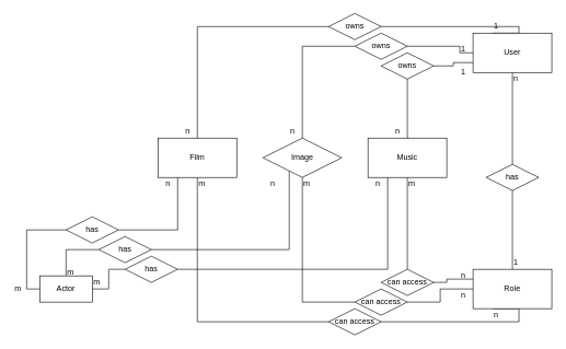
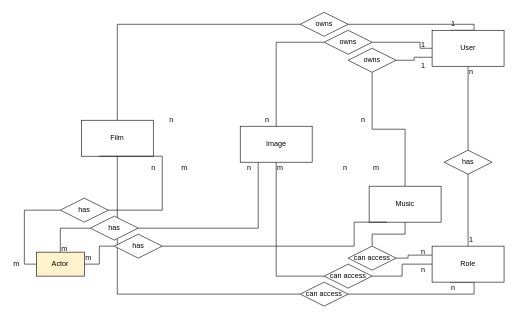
  <mxCell id="0" />
  <mxCell id="1" parent="0" />
  <mxCell id="2" style="edgeStyle=orthogonalEdgeStyle;rounded=0;orthogonalLoop=1;jettySize=auto;html=1;exitX=0.25;exitY=0;exitDx=0;exitDy=0;entryX=1;entryY=0.5;entryDx=0;entryDy=0;endArrow=none;endFill=0;" parent="1" source="6" target="19" edge="1"><mxGeometry relative="1" as="geometry"><Array as="points"><mxPoint x="790" y="40" /></Array></mxGeometry></mxCell>
  <mxCell id="3" style="edgeStyle=orthogonalEdgeStyle;rounded=0;orthogonalLoop=1;jettySize=auto;html=1;exitX=0;exitY=0.5;exitDx=0;exitDy=0;entryX=1;entryY=0.5;entryDx=0;entryDy=0;endArrow=none;endFill=0;" parent="1" source="6" target="21" edge="1"><mxGeometry relative="1" as="geometry"><Array as="points"><mxPoint x="700" y="80" /><mxPoint x="700" y="70" /></Array></mxGeometry></mxCell>
  <mxCell id="4" style="edgeStyle=orthogonalEdgeStyle;rounded=0;orthogonalLoop=1;jettySize=auto;html=1;exitX=0;exitY=0.75;exitDx=0;exitDy=0;entryX=1;entryY=0.5;entryDx=0;entryDy=0;endArrow=none;endFill=0;" parent="1" source="6" target="25" edge="1"><mxGeometry relative="1" as="geometry"><Array as="points"><mxPoint x="690" y="95" /><mxPoint x="690" y="100" /></Array></mxGeometry></mxCell>
  <mxCell id="5" style="edgeStyle=orthogonalEdgeStyle;rounded=0;orthogonalLoop=1;jettySize=auto;html=1;exitX=0.5;exitY=1;exitDx=0;exitDy=0;entryX=0.5;entryY=0;entryDx=0;entryDy=0;endArrow=none;endFill=0;" parent="1" source="6" target="23" edge="1"><mxGeometry relative="1" as="geometry" /></mxCell>
  <mxCell id="6" value="User" style="rounded=0;whiteSpace=wrap;html=1;" parent="1" vertex="1"><mxGeometry x="720" y="50" width="120" height="60" as="geometry" /></mxCell>
  <mxCell id="7" style="edgeStyle=orthogonalEdgeStyle;rounded=0;orthogonalLoop=1;jettySize=auto;html=1;exitX=0;exitY=0.25;exitDx=0;exitDy=0;entryX=1;entryY=0.5;entryDx=0;entryDy=0;endArrow=none;endFill=0;" parent="1" source="10" target="27" edge="1"><mxGeometry relative="1" as="geometry"><Array as="points"><mxPoint x="680" y="425" /><mxPoint x="680" y="430" /></Array></mxGeometry></mxCell>
  <mxCell id="8" style="edgeStyle=orthogonalEdgeStyle;rounded=0;orthogonalLoop=1;jettySize=auto;html=1;exitX=0;exitY=0.5;exitDx=0;exitDy=0;entryX=1;entryY=0.5;entryDx=0;entryDy=0;endArrow=none;endFill=0;" parent="1" source="10" target="29" edge="1"><mxGeometry relative="1" as="geometry" /></mxCell>
  <mxCell id="9" style="edgeStyle=orthogonalEdgeStyle;rounded=0;orthogonalLoop=1;jettySize=auto;html=1;exitX=0.25;exitY=1;exitDx=0;exitDy=0;entryX=1;entryY=0.5;entryDx=0;entryDy=0;endArrow=none;endFill=0;" parent="1" source="10" target="31" edge="1"><mxGeometry relative="1" as="geometry"><Array as="points"><mxPoint x="790" y="490" /></Array></mxGeometry></mxCell>
  <mxCell id="10" value="Role" style="rounded=0;whiteSpace=wrap;html=1;" parent="1" vertex="1"><mxGeometry x="720" y="410" width="120" height="60" as="geometry" /></mxCell>
  <mxCell id="11" style="edgeStyle=orthogonalEdgeStyle;rounded=0;orthogonalLoop=1;jettySize=auto;html=1;exitX=0;exitY=0.5;exitDx=0;exitDy=0;entryX=0;entryY=0.5;entryDx=0;entryDy=0;endArrow=none;endFill=0;" parent="1" source="14" target="33" edge="1"><mxGeometry relative="1" as="geometry"><Array as="points"><mxPoint x="40" y="440" /><mxPoint x="40" y="350" /></Array></mxGeometry></mxCell>
  <mxCell id="12" style="edgeStyle=orthogonalEdgeStyle;rounded=0;orthogonalLoop=1;jettySize=auto;html=1;exitX=0.5;exitY=0;exitDx=0;exitDy=0;entryX=0;entryY=0.5;entryDx=0;entryDy=0;endArrow=none;endFill=0;" parent="1" source="14" target="35" edge="1"><mxGeometry relative="1" as="geometry" /></mxCell>
  <mxCell id="13" style="edgeStyle=orthogonalEdgeStyle;rounded=0;orthogonalLoop=1;jettySize=auto;html=1;exitX=1;exitY=0.5;exitDx=0;exitDy=0;entryX=0;entryY=0.5;entryDx=0;entryDy=0;endArrow=none;endFill=0;" parent="1" source="14" target="37" edge="1"><mxGeometry relative="1" as="geometry" /></mxCell>
- <mxCell id="14" value="Actor" style="rounded=0;whiteSpace=wrap;html=1;" parent="1" vertex="1"><mxGeometry x="60" y="420" width="80" height="40" as="geometry" /></mxCell>
- <mxCell id="15" value="Film" style="rounded=0;whiteSpace=wrap;html=1;" parent="1" vertex="1"><mxGeometry x="240" y="210" width="120" height="60" as="geometry" /></mxCell>
- <mxCell id="16" value="Image" style="rhombus;whiteSpace=wrap;html=1;" parent="1" vertex="1"><mxGeometry x="400" y="210" width="120" height="60" as="geometry" /></mxCell>
- <mxCell id="17" value="Music" style="rounded=0;whiteSpace=wrap;html=1;" parent="1" vertex="1"><mxGeometry x="560" y="210" width="120" height="60" as="geometry" /></mxCell>
+ <mxCell id="14" value="Actor" style="rounded=0;whiteSpace=wrap;html=1;fillColor=#fff2cc;" parent="1" vertex="1"><mxGeometry x="60" y="420" width="80" height="40" as="geometry" /></mxCell>
+ <mxCell id="15" value="Film" style="rounded=0;whiteSpace=wrap;html=1;" parent="1" vertex="1"><mxGeometry x="135" y="200" width="120" height="60" as="geometry" /></mxCell>
+ <mxCell id="16" value="Image" style="rounded=0;whiteSpace=wrap;html=1;" parent="1" vertex="1"><mxGeometry x="400" y="210" width="120" height="60" as="geometry" /></mxCell>
+ <mxCell id="17" value="Music" style="rounded=0;whiteSpace=wrap;html=1;" parent="1" vertex="1"><mxGeometry x="615" y="310" width="120" height="60" as="geometry" /></mxCell>
  <mxCell id="18" style="edgeStyle=orthogonalEdgeStyle;rounded=0;orthogonalLoop=1;jettySize=auto;html=1;exitX=0;exitY=0.5;exitDx=0;exitDy=0;entryX=0.5;entryY=0;entryDx=0;entryDy=0;endArrow=none;endFill=0;" parent="1" source="19" target="15" edge="1"><mxGeometry relative="1" as="geometry" /></mxCell>
  <mxCell id="19" value="owns" style="rhombus;whiteSpace=wrap;html=1;" parent="1" vertex="1"><mxGeometry x="500" y="20" width="80" height="40" as="geometry" /></mxCell>
  <mxCell id="20" style="edgeStyle=orthogonalEdgeStyle;rounded=0;orthogonalLoop=1;jettySize=auto;html=1;exitX=0;exitY=0.5;exitDx=0;exitDy=0;entryX=0.5;entryY=0;entryDx=0;entryDy=0;endArrow=none;endFill=0;" parent="1" source="21" target="16" edge="1"><mxGeometry relative="1" as="geometry" /></mxCell>
  <mxCell id="21" value="owns" style="rhombus;whiteSpace=wrap;html=1;" parent="1" vertex="1"><mxGeometry x="540" y="50" width="80" height="40" as="geometry" /></mxCell>
  <mxCell id="22" style="edgeStyle=orthogonalEdgeStyle;rounded=0;orthogonalLoop=1;jettySize=auto;html=1;exitX=0.5;exitY=1;exitDx=0;exitDy=0;entryX=0.5;entryY=0;entryDx=0;entryDy=0;endArrow=none;endFill=0;" parent="1" source="23" target="10" edge="1"><mxGeometry relative="1" as="geometry" /></mxCell>
  <mxCell id="23" value="has" style="rhombus;whiteSpace=wrap;html=1;" parent="1" vertex="1"><mxGeometry x="740" y="250" width="80" height="40" as="geometry" /></mxCell>
  <mxCell id="24" style="edgeStyle=orthogonalEdgeStyle;rounded=0;orthogonalLoop=1;jettySize=auto;html=1;exitX=0.5;exitY=1;exitDx=0;exitDy=0;entryX=0.5;entryY=0;entryDx=0;entryDy=0;endArrow=none;endFill=0;" parent="1" source="25" target="17" edge="1"><mxGeometry relative="1" as="geometry" /></mxCell>
  <mxCell id="25" value="owns" style="rhombus;whiteSpace=wrap;html=1;" parent="1" vertex="1"><mxGeometry x="580" y="80" width="80" height="40" as="geometry" /></mxCell>
  <mxCell id="26" style="edgeStyle=orthogonalEdgeStyle;rounded=0;orthogonalLoop=1;jettySize=auto;html=1;exitX=0.5;exitY=0;exitDx=0;exitDy=0;entryX=0.5;entryY=1;entryDx=0;entryDy=0;endArrow=none;endFill=0;" parent="1" source="27" target="17" edge="1"><mxGeometry relative="1" as="geometry" /></mxCell>
  <mxCell id="27" value="can access" style="rhombus;whiteSpace=wrap;html=1;" parent="1" vertex="1"><mxGeometry x="580" y="410" width="80" height="40" as="geometry" /></mxCell>
  <mxCell id="28" style="edgeStyle=orthogonalEdgeStyle;rounded=0;orthogonalLoop=1;jettySize=auto;html=1;exitX=0;exitY=0.5;exitDx=0;exitDy=0;entryX=0.5;entryY=1;entryDx=0;entryDy=0;endArrow=none;endFill=0;" parent="1" source="29" target="16" edge="1"><mxGeometry relative="1" as="geometry" /></mxCell>
  <mxCell id="29" value="can access" style="rhombus;whiteSpace=wrap;html=1;" parent="1" vertex="1"><mxGeometry x="540" y="440" width="80" height="40" as="geometry" /></mxCell>
  <mxCell id="30" style="edgeStyle=orthogonalEdgeStyle;rounded=0;orthogonalLoop=1;jettySize=auto;html=1;exitX=0;exitY=0.5;exitDx=0;exitDy=0;entryX=0.5;entryY=1;entryDx=0;entryDy=0;endArrow=none;endFill=0;" parent="1" source="31" target="15" edge="1"><mxGeometry relative="1" as="geometry" /></mxCell>
  <mxCell id="31" value="can access" style="rhombus;whiteSpace=wrap;html=1;" parent="1" vertex="1"><mxGeometry x="500" y="470" width="80" height="40" as="geometry" /></mxCell>
  <mxCell id="32" style="edgeStyle=orthogonalEdgeStyle;rounded=0;orthogonalLoop=1;jettySize=auto;html=1;exitX=1;exitY=0.5;exitDx=0;exitDy=0;entryX=0.25;entryY=1;entryDx=0;entryDy=0;endArrow=none;endFill=0;" parent="1" source="33" target="15" edge="1"><mxGeometry relative="1" as="geometry"><Array as="points"><mxPoint x="270" y="350" /></Array></mxGeometry></mxCell>
  <mxCell id="33" value="has" style="rhombus;whiteSpace=wrap;html=1;" parent="1" vertex="1"><mxGeometry x="100" y="330" width="80" height="40" as="geometry" /></mxCell>
  <mxCell id="34" style="edgeStyle=orthogonalEdgeStyle;rounded=0;orthogonalLoop=1;jettySize=auto;html=1;exitX=1;exitY=0.5;exitDx=0;exitDy=0;entryX=0.25;entryY=1;entryDx=0;entryDy=0;endArrow=none;endFill=0;" parent="1" source="35" target="16" edge="1"><mxGeometry relative="1" as="geometry" /></mxCell>
  <mxCell id="35" value="has" style="rhombus;whiteSpace=wrap;html=1;" parent="1" vertex="1"><mxGeometry x="150" y="360" width="80" height="40" as="geometry" /></mxCell>
  <mxCell id="36" style="edgeStyle=orthogonalEdgeStyle;rounded=0;orthogonalLoop=1;jettySize=auto;html=1;exitX=1;exitY=0.5;exitDx=0;exitDy=0;entryX=0.25;entryY=1;entryDx=0;entryDy=0;endArrow=none;endFill=0;" parent="1" source="37" target="17" edge="1"><mxGeometry relative="1" as="geometry"><Array as="points"><mxPoint x="590" y="410" /></Array></mxGeometry></mxCell>
  <mxCell id="37" value="has" style="rhombus;whiteSpace=wrap;html=1;" parent="1" vertex="1"><mxGeometry x="190" y="390" width="80" height="40" as="geometry" /></mxCell>
  <mxCell id="38" value="m" style="text;html=1;resizable=0;points=[];autosize=1;align=left;verticalAlign=top;spacingTop=-4;" parent="1" vertex="1"><mxGeometry x="140" y="420" width="30" height="20" as="geometry" /></mxCell>
  <mxCell id="39" value="m" style="text;html=1;resizable=0;points=[];autosize=1;align=left;verticalAlign=top;spacingTop=-4;" parent="1" vertex="1"><mxGeometry x="100" y="404" width="30" height="20" as="geometry" /></mxCell>
  <mxCell id="40" value="m" style="text;html=1;resizable=0;points=[];autosize=1;align=left;verticalAlign=top;spacingTop=-4;" parent="1" vertex="1"><mxGeometry y="430" width="30" height="20" as="geometry" x="20" /></mxCell>
  <mxCell id="41" value="n" style="text;html=1;resizable=0;points=[];autosize=1;align=left;verticalAlign=top;spacingTop=-4;" parent="1" vertex="1"><mxGeometry x="250" y="270" width="20" height="20" as="geometry" /></mxCell>
  <mxCell id="42" value="n" style="text;html=1;resizable=0;points=[];autosize=1;align=left;verticalAlign=top;spacingTop=-4;" parent="1" vertex="1"><mxGeometry x="410" y="270" width="20" height="20" as="geometry" /></mxCell>
  <mxCell id="43" value="n" style="text;html=1;resizable=0;points=[];autosize=1;align=left;verticalAlign=top;spacingTop=-4;" parent="1" vertex="1"><mxGeometry x="570" y="270" width="20" height="20" as="geometry" /></mxCell>
  <mxCell id="44" value="n" style="text;html=1;resizable=0;points=[];autosize=1;align=left;verticalAlign=top;spacingTop=-4;" parent="1" vertex="1"><mxGeometry x="280" y="190" width="20" height="20" as="geometry" /></mxCell>
  <mxCell id="45" value="n" style="text;html=1;resizable=0;points=[];autosize=1;align=left;verticalAlign=top;spacingTop=-4;" parent="1" vertex="1"><mxGeometry x="440" y="190" width="20" height="20" as="geometry" /></mxCell>
  <mxCell id="46" value="n" style="text;html=1;resizable=0;points=[];autosize=1;align=left;verticalAlign=top;spacingTop=-4;" parent="1" vertex="1"><mxGeometry x="600" y="190" width="20" height="20" as="geometry" /></mxCell>
  <mxCell id="47" value="1" style="text;html=1;resizable=0;points=[];autosize=1;align=left;verticalAlign=top;spacingTop=-4;" parent="1" vertex="1"><mxGeometry x="750" y="30" width="20" height="20" as="geometry" /></mxCell>
  <mxCell id="48" value="1" style="text;html=1;resizable=0;points=[];autosize=1;align=left;verticalAlign=top;spacingTop=-4;" parent="1" vertex="1"><mxGeometry x="700" y="65" width="20" height="20" as="geometry" /></mxCell>
  <mxCell id="49" value="1" style="text;html=1;resizable=0;points=[];autosize=1;align=left;verticalAlign=top;spacingTop=-4;" parent="1" vertex="1"><mxGeometry x="700" y="100" width="20" height="20" as="geometry" /></mxCell>
  <mxCell id="50" value="n" style="text;html=1;resizable=0;points=[];autosize=1;align=left;verticalAlign=top;spacingTop=-4;" parent="1" vertex="1"><mxGeometry x="700" y="410" width="20" height="20" as="geometry" /></mxCell>
  <mxCell id="51" value="n" style="text;html=1;resizable=0;points=[];autosize=1;align=left;verticalAlign=top;spacingTop=-4;" parent="1" vertex="1"><mxGeometry x="700" y="440" width="20" height="20" as="geometry" /></mxCell>
  <mxCell id="52" value="n" style="text;html=1;resizable=0;points=[];autosize=1;align=left;verticalAlign=top;spacingTop=-4;" parent="1" vertex="1"><mxGeometry x="750" y="470" width="20" height="20" as="geometry" /></mxCell>
  <mxCell id="53" value="m" style="text;html=1;resizable=0;points=[];autosize=1;align=left;verticalAlign=top;spacingTop=-4;" parent="1" vertex="1"><mxGeometry x="620" y="270" width="30" height="20" as="geometry" /></mxCell>
  <mxCell id="54" value="m" style="text;html=1;resizable=0;points=[];autosize=1;align=left;verticalAlign=top;spacingTop=-4;" parent="1" vertex="1"><mxGeometry x="460" y="270" width="30" height="20" as="geometry" /></mxCell>
  <mxCell id="55" value="m" style="text;html=1;resizable=0;points=[];autosize=1;align=left;verticalAlign=top;spacingTop=-4;" parent="1" vertex="1"><mxGeometry x="300" y="270" width="30" height="20" as="geometry" /></mxCell>
  <mxCell id="56" value="1" style="text;html=1;resizable=0;points=[];autosize=1;align=left;verticalAlign=top;spacingTop=-4;" parent="1" vertex="1"><mxGeometry x="780" y="390" width="20" height="20" as="geometry" /></mxCell>
  <mxCell id="57" value="n" style="text;html=1;resizable=0;points=[];autosize=1;align=left;verticalAlign=top;spacingTop=-4;" parent="1" vertex="1"><mxGeometry x="780" y="110" width="20" height="20" as="geometry" /></mxCell>
